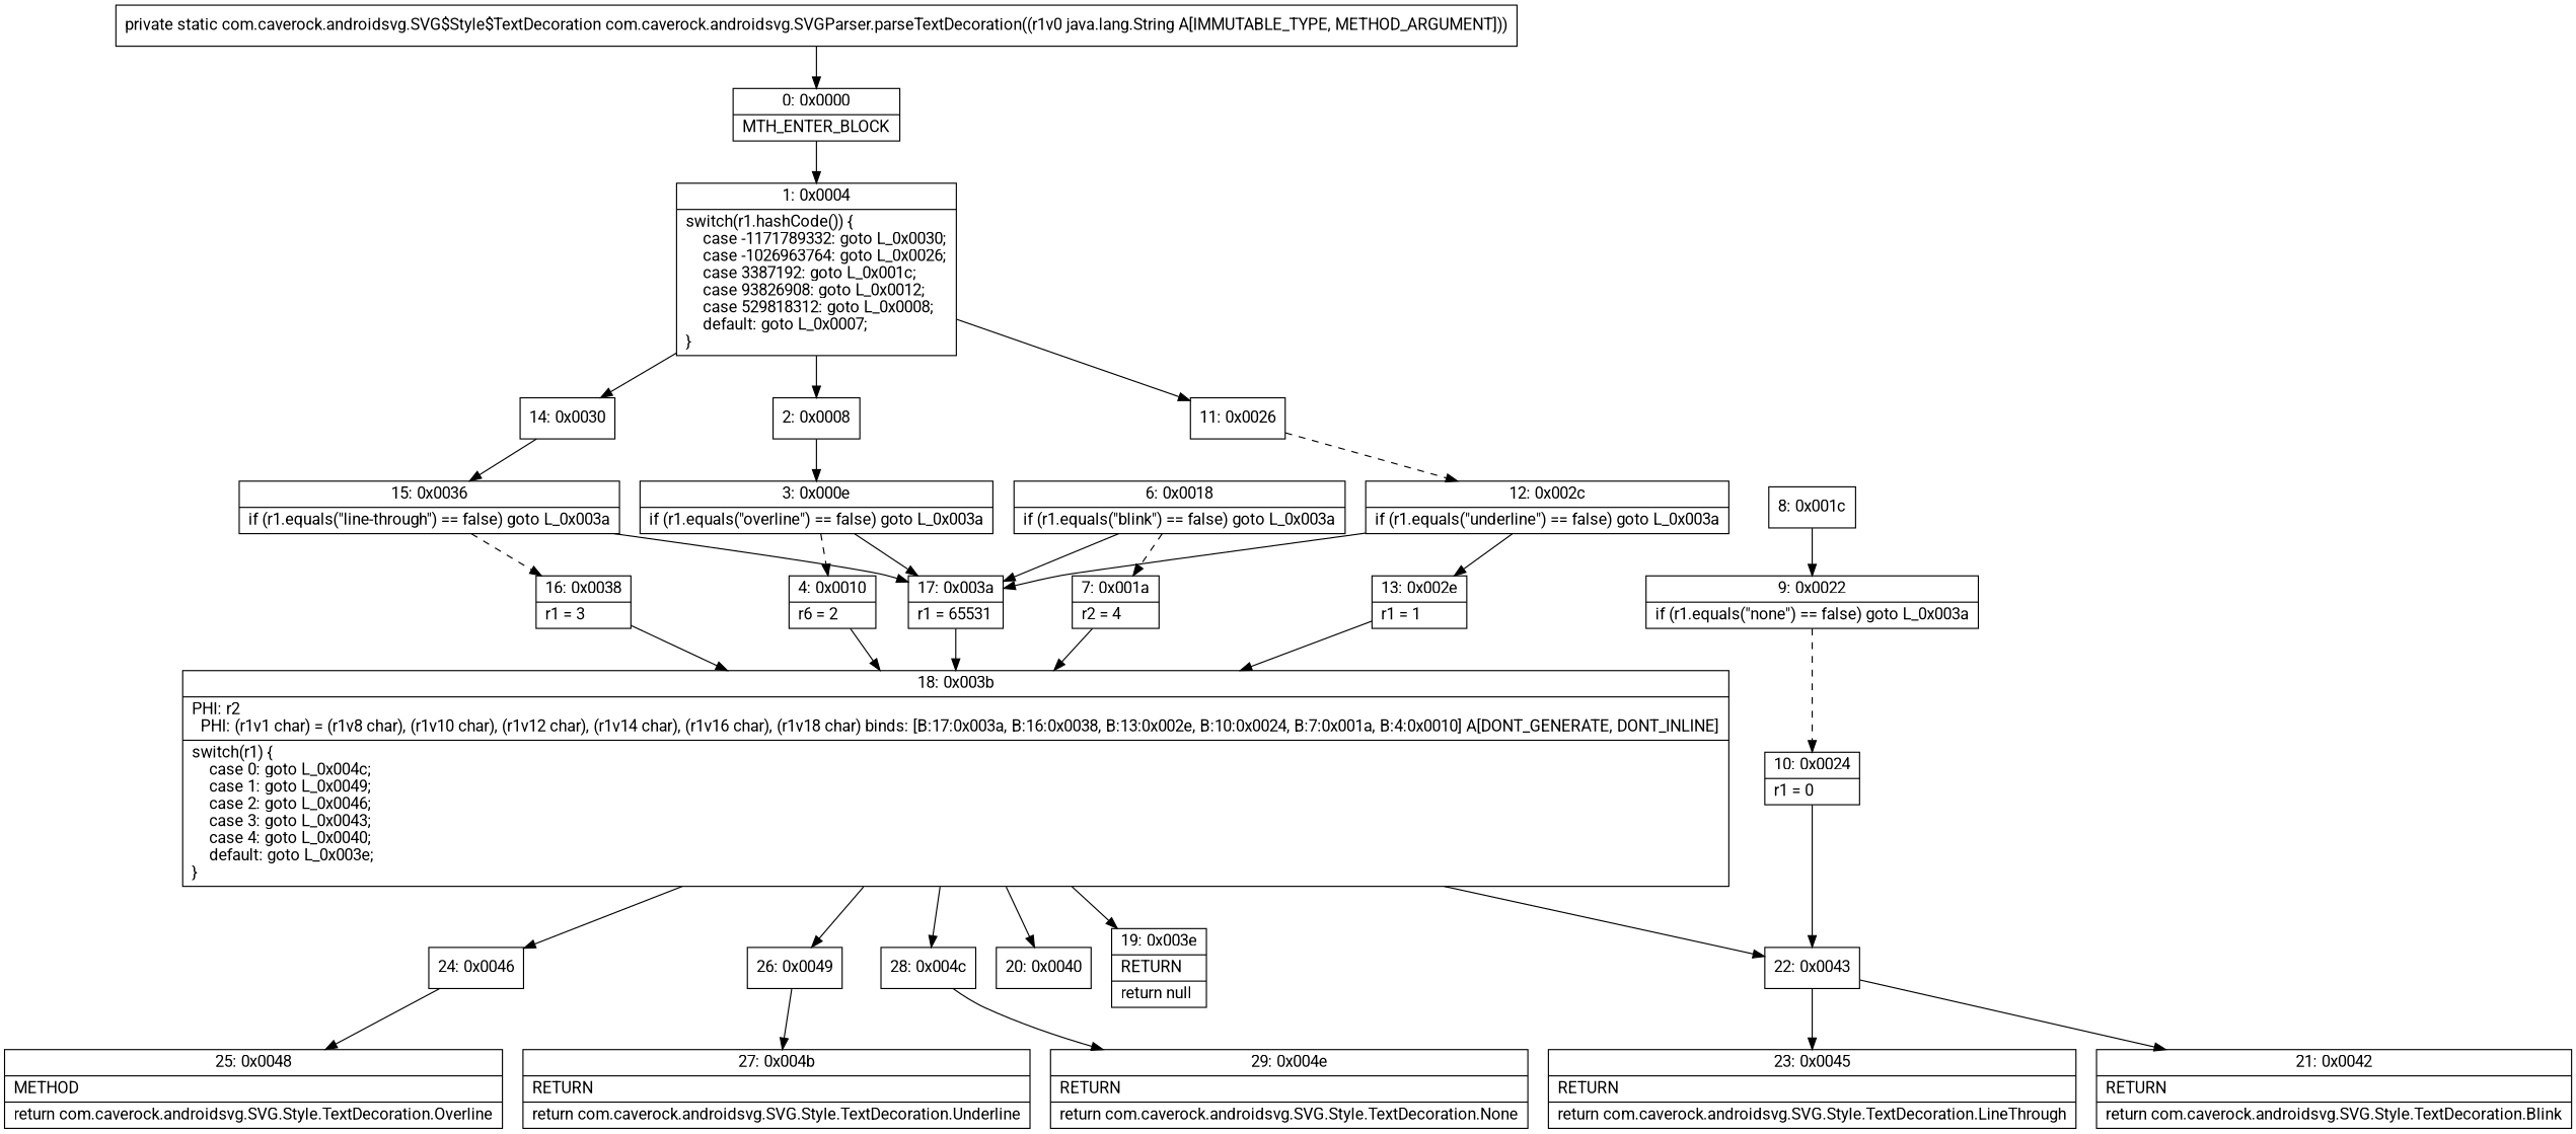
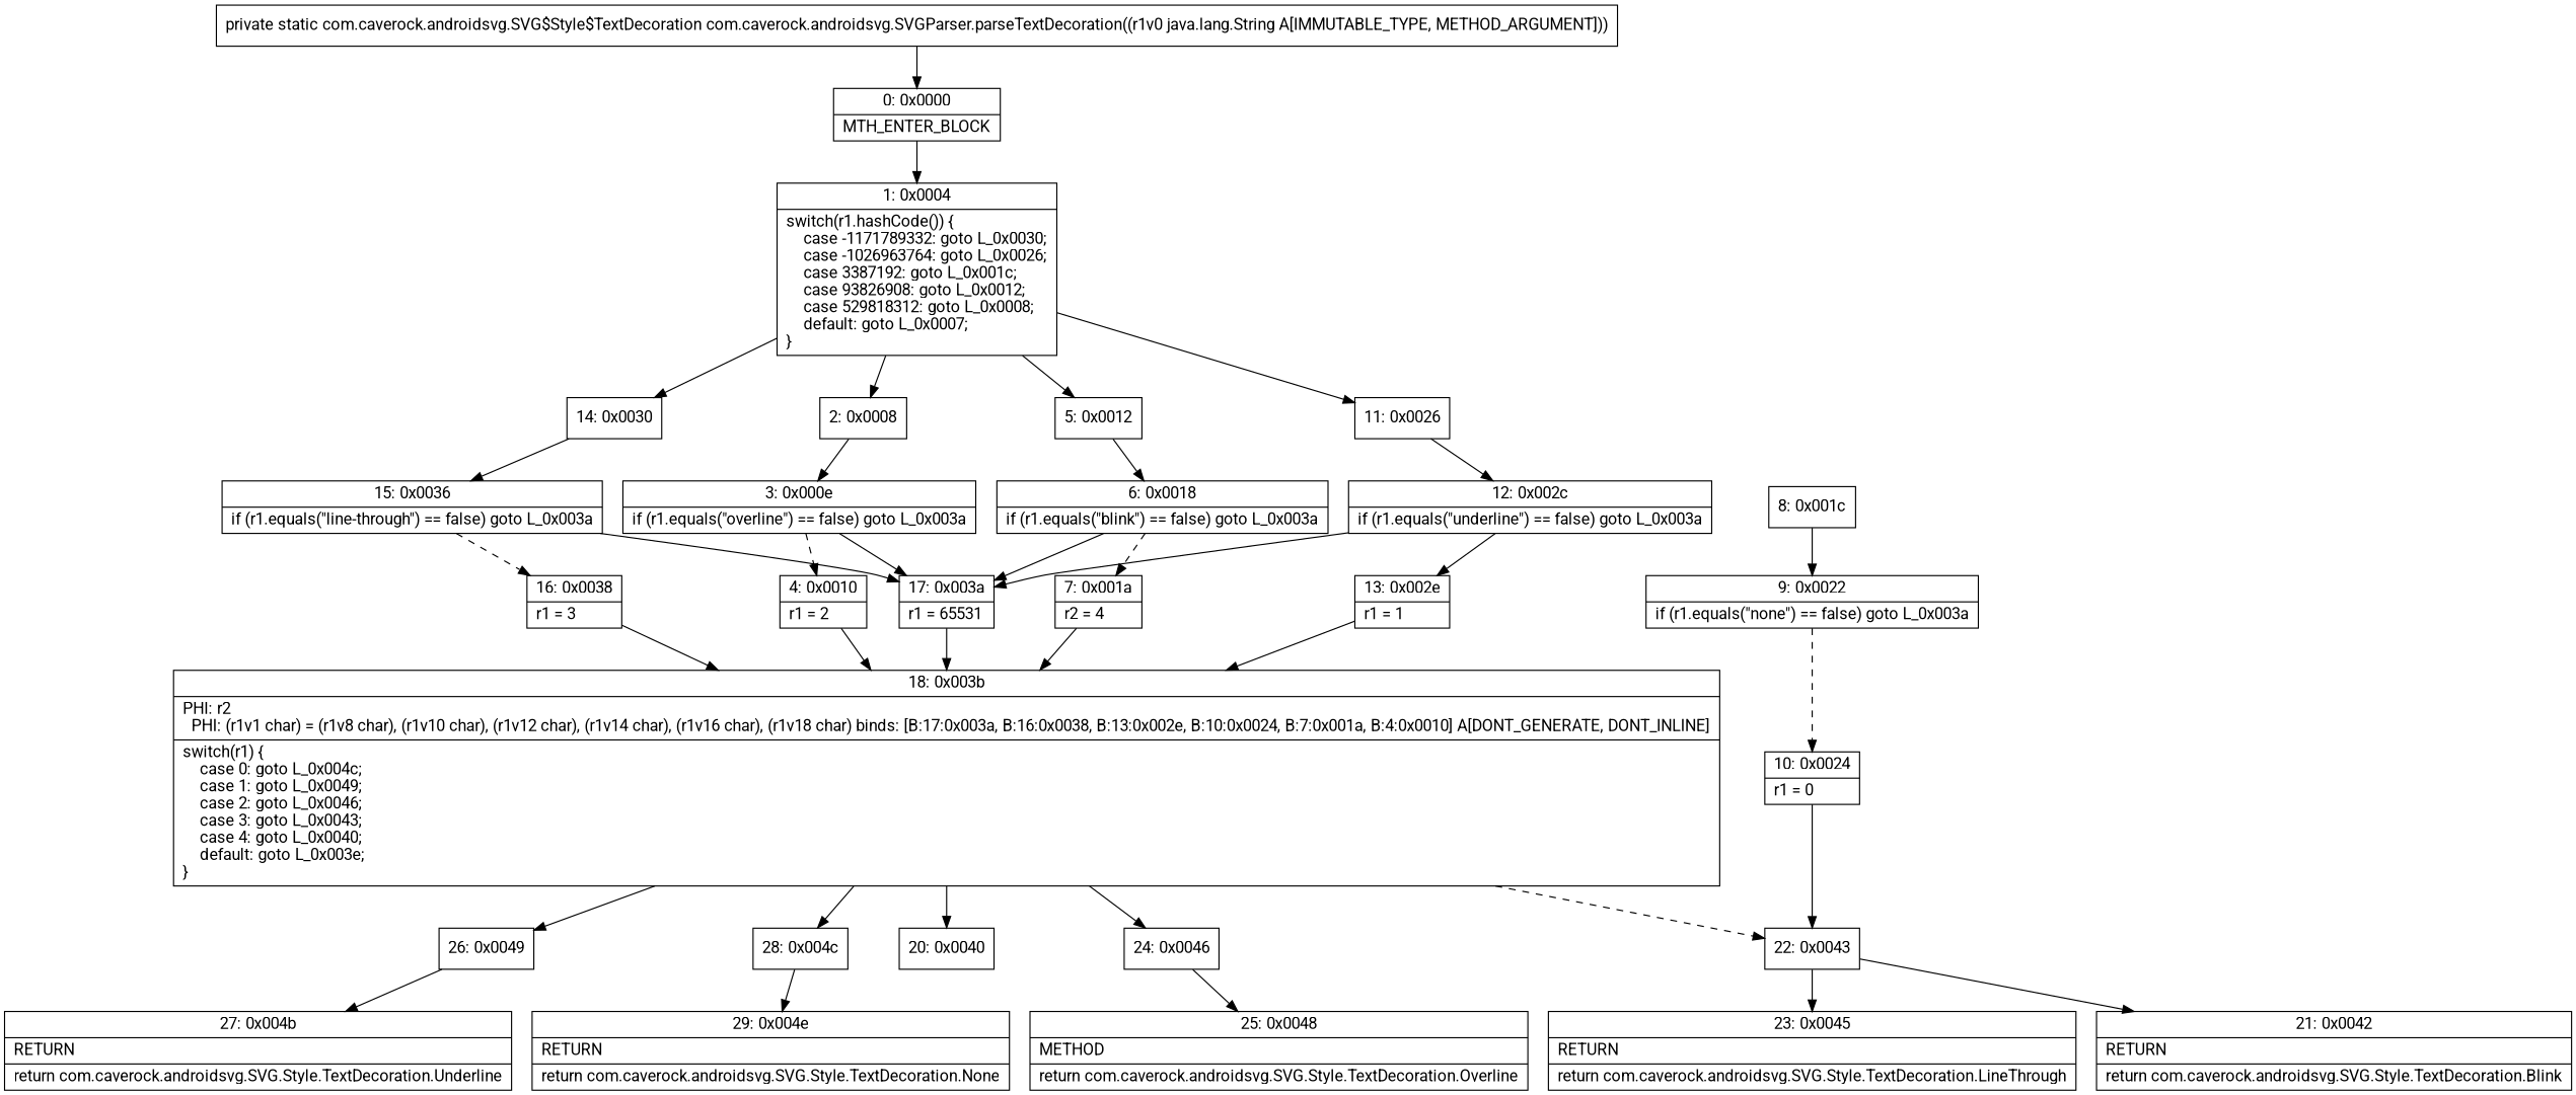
  digraph {
    fontname=Roboto
    node [fontname=Roboto shape=record]
    edge [fontname=Roboto]
    n1 [label="{0\:\ 0x0000|MTH_ENTER_BLOCK\l}"]
    n2 [label="{1\:\ 0x0004|switch(r1.hashCode()) \{\l    case \-1171789332: goto L_0x0030;\l    case \-1026963764: goto L_0x0026;\l    case 3387192: goto L_0x001c;\l    case 93826908: goto L_0x0012;\l    case 529818312: goto L_0x0008;\l    default: goto L_0x0007;\l\}\l}"]
    n3 [label="{2\:\ 0x0008}"]
+   n4 [label="{5\:\ 0x0012}"]
    n5 [label="{11\:\ 0x0026}"]
    n6 [label="{14\:\ 0x0030}"]
    n7 [label="{3\:\ 0x000e|if (r1.equals(\"overline\") == false) goto L_0x003a\l}"]
    n8 [label="{6\:\ 0x0018|if (r1.equals(\"blink\") == false) goto L_0x003a\l}"]
    n9 [label="{8\:\ 0x001c}"]
    n10 [label="{9\:\ 0x0022|if (r1.equals(\"none\") == false) goto L_0x003a\l}"]
    n11 [label="{12\:\ 0x002c|if (r1.equals(\"underline\") == false) goto L_0x003a\l}"]
    n12 [label="{15\:\ 0x0036|if (r1.equals(\"line\-through\") == false) goto L_0x003a\l}"]
    n13 [label="{17\:\ 0x003a|r1 = 65531\l}"]
    n14 [label="{18\:\ 0x003b|PHI: r2 \l  PHI: (r1v1 char) = (r1v8 char), (r1v10 char), (r1v12 char), (r1v14 char), (r1v16 char), (r1v18 char) binds: [B:17:0x003a, B:16:0x0038, B:13:0x002e, B:10:0x0024, B:7:0x001a, B:4:0x0010] A[DONT_GENERATE, DONT_INLINE]\l|switch(r1) \{\l    case 0: goto L_0x004c;\l    case 1: goto L_0x0049;\l    case 2: goto L_0x0046;\l    case 3: goto L_0x0043;\l    case 4: goto L_0x0040;\l    default: goto L_0x003e;\l\}\l}"]
-   n15 [label="{4\:\ 0x0010|r6 = 2\l}"]
-   n16 [label="{19\:\ 0x003e|RETURN\l|return null\l}"]
+   n15 [label="{4\:\ 0x0010|r1 = 2\l}"]
    n17 [label="{20\:\ 0x0040}"]
    n18 [label="{22\:\ 0x0043}"]
    n19 [label="{24\:\ 0x0046}"]
    n20 [label="{26\:\ 0x0049}"]
    n21 [label="{28\:\ 0x004c}"]
    n22 [label="{7\:\ 0x001a|r2 = 4\l}"]
    n23 [label="{10\:\ 0x0024|r1 = 0\l}"]
    n24 [label="{13\:\ 0x002e|r1 = 1\l}"]
    n25 [label="{16\:\ 0x0038|r1 = 3\l}"]
    n26 [label="{21\:\ 0x0042|RETURN\l|return com.caverock.androidsvg.SVG.Style.TextDecoration.Blink\l}"]
    n27 [label="{23\:\ 0x0045|RETURN\l|return com.caverock.androidsvg.SVG.Style.TextDecoration.LineThrough\l}"]
    n28 [label="{25\:\ 0x0048|METHOD\l|return com.caverock.androidsvg.SVG.Style.TextDecoration.Overline\l}"]
    n29 [label="{27\:\ 0x004b|RETURN\l|return com.caverock.androidsvg.SVG.Style.TextDecoration.Underline\l}"]
    n30 [label="{29\:\ 0x004e|RETURN\l|return com.caverock.androidsvg.SVG.Style.TextDecoration.None\l}"]
    n31 [label="{private static com.caverock.androidsvg.SVG$Style$TextDecoration com.caverock.androidsvg.SVGParser.parseTextDecoration((r1v0 java.lang.String A[IMMUTABLE_TYPE, METHOD_ARGUMENT])) }"]
    n1 -> n2
    n2 -> n3
+   n2 -> n4
    n2 -> n5
    n2 -> n6
    n3 -> n7
-   n5 -> n11 [style=dashed]
+   n4 -> n8
+   n5 -> n11
    n6 -> n12
    n7 -> n13
    n7 -> n15 [style=dashed]
    n8 -> n13
    n8 -> n22 [style=dashed]
    n9 -> n10
    n10 -> n23 [style=dashed]
    n11 -> n13
    n11 -> n24 [style=solid]
    n12 -> n13
    n12 -> n25 [style=dashed]
    n13 -> n14
-   n14 -> n16
    n14 -> n17
-   n14 -> n18
+   n14 -> n18 [style=dashed]
    n14 -> n19
    n14 -> n20
    n14 -> n21
    n15 -> n14
    n18 -> n26
    n18 -> n27
    n19 -> n28
    n20 -> n29
    n21 -> n30
    n22 -> n14
    n23 -> n18
    n24 -> n14
    n25 -> n14
    n31 -> n1
  }
